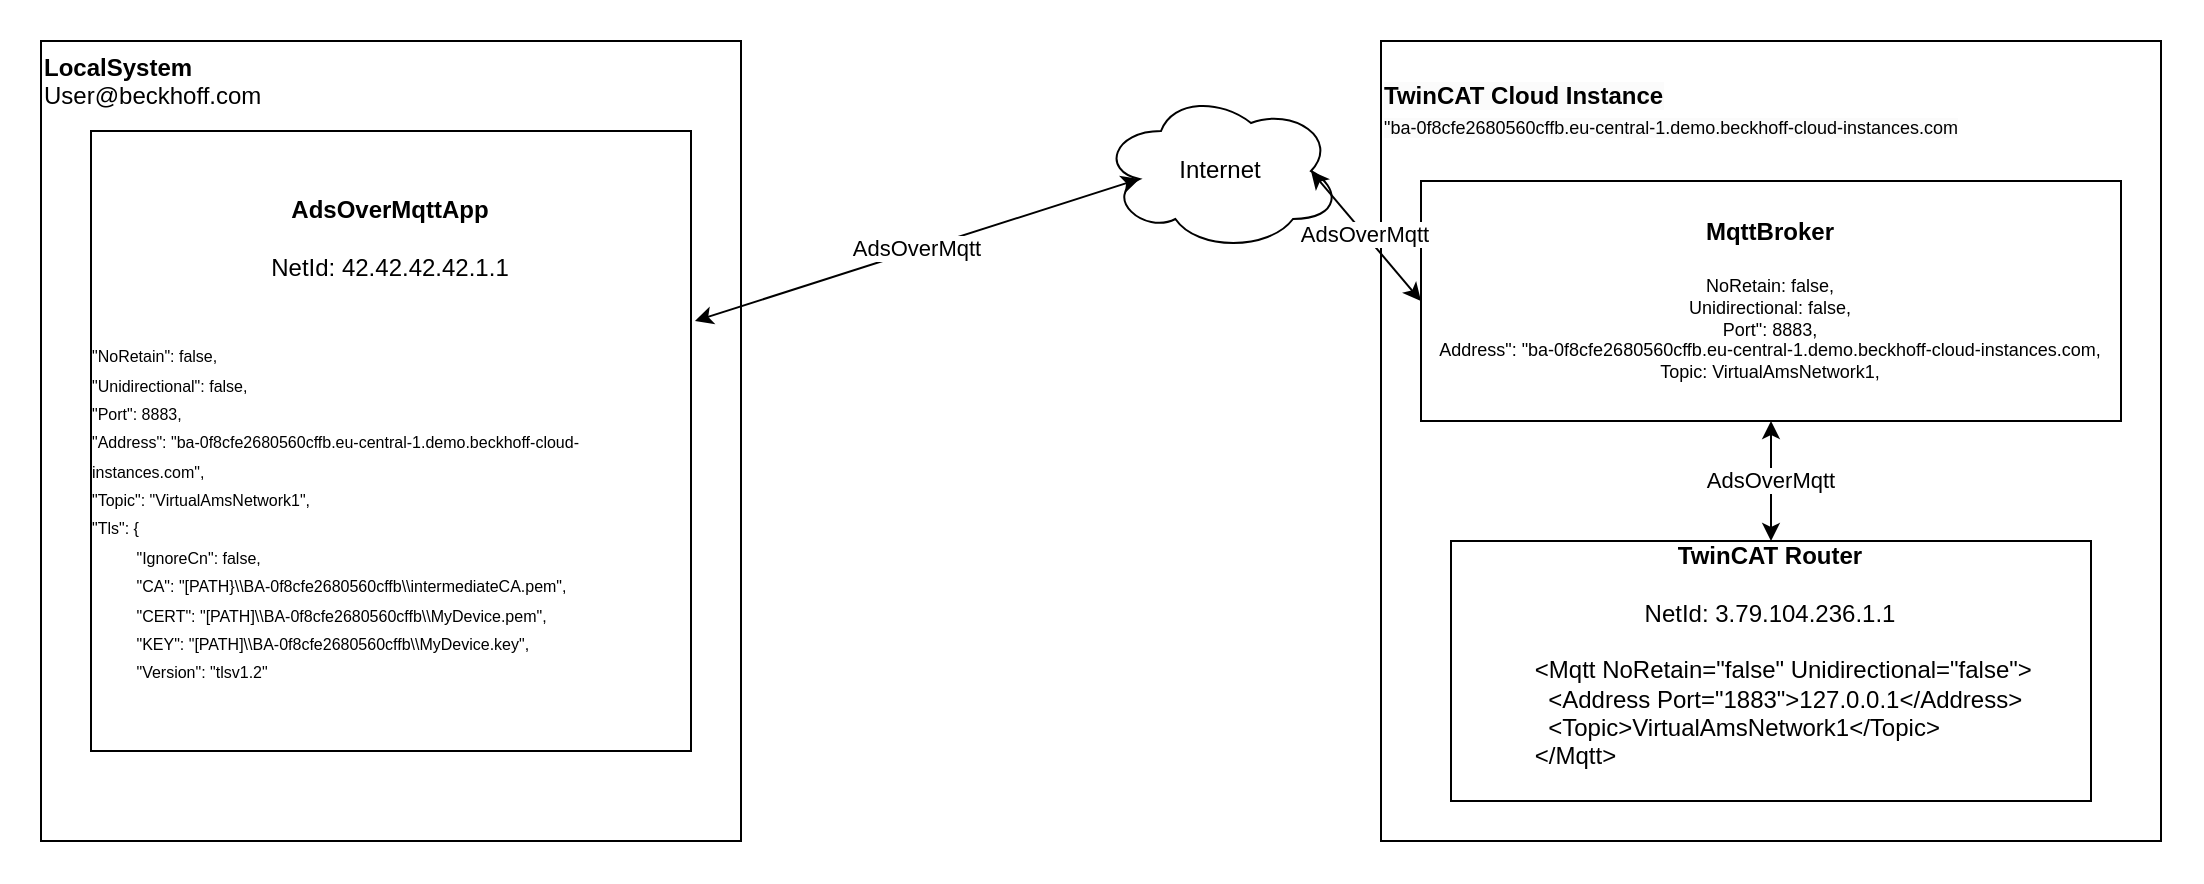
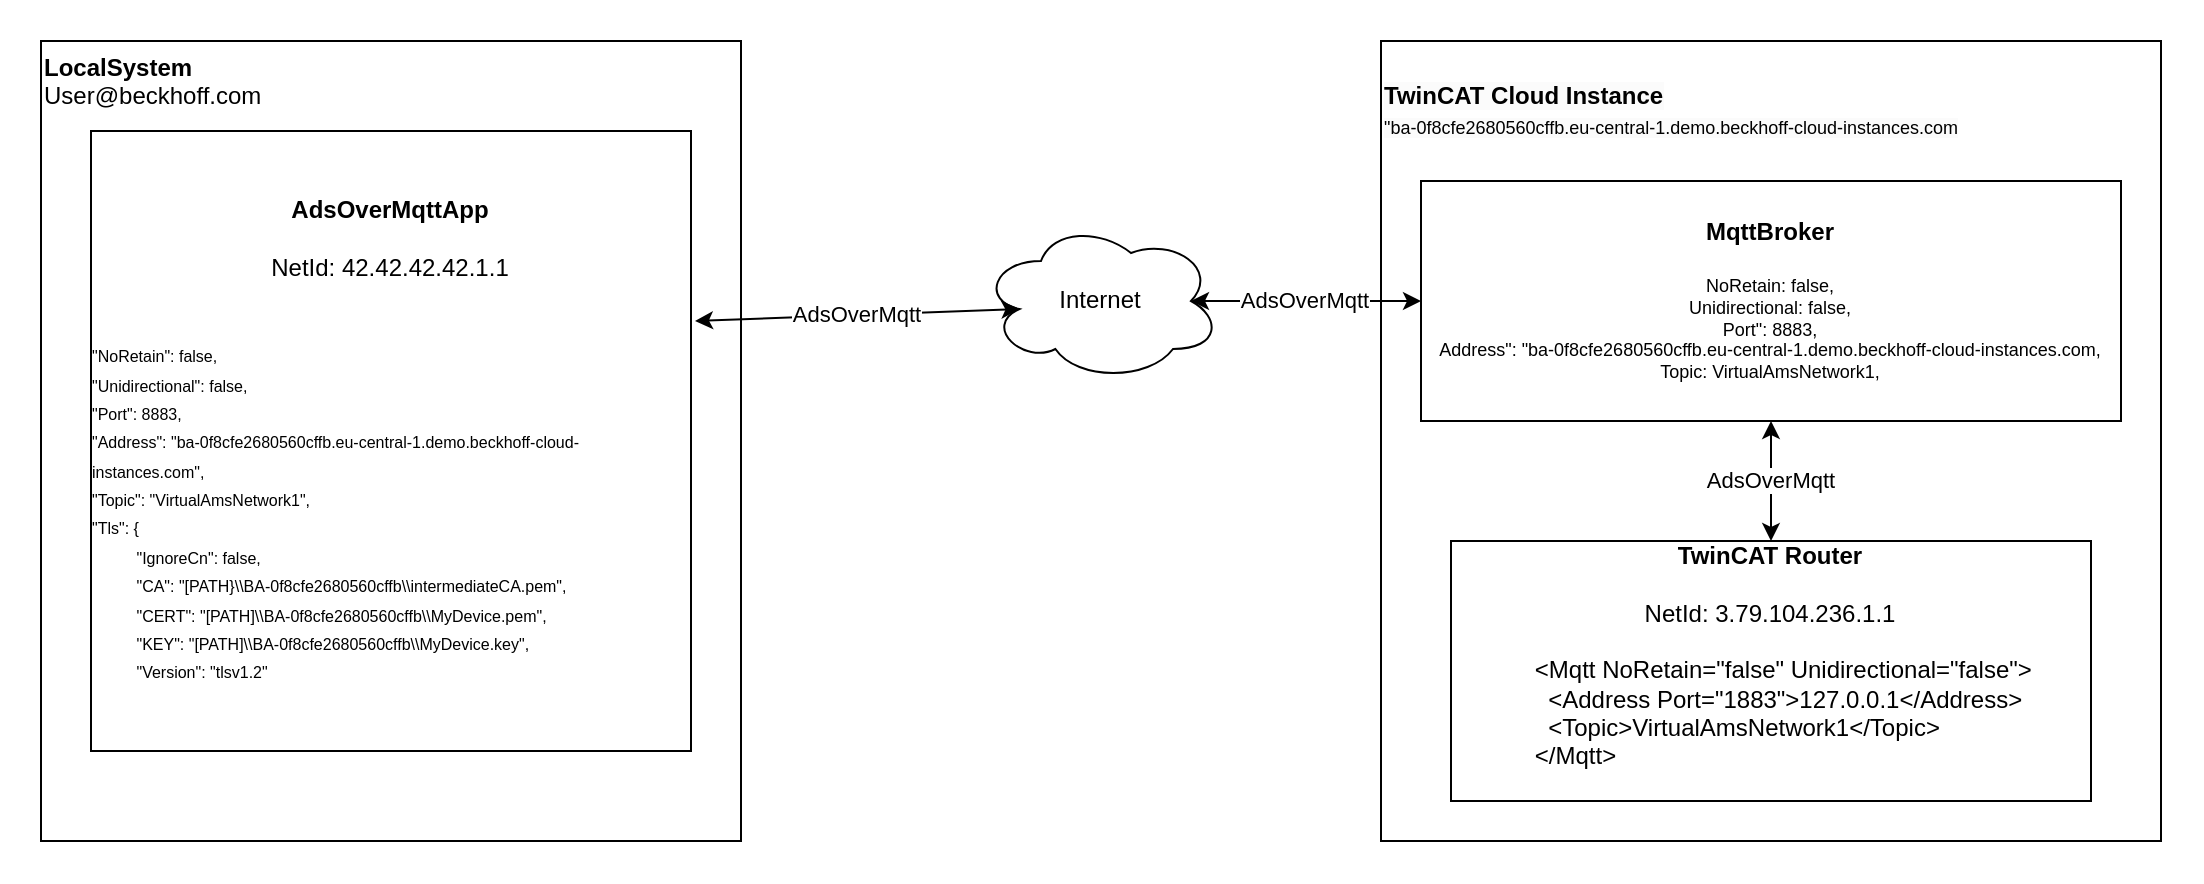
  <mxCell id="0" />
  <mxCell id="1" parent="0" />
  <mxCell id="2" value="&lt;div&gt;&lt;b&gt;LocalSystem&lt;/b&gt;&lt;/div&gt;&lt;div&gt;User@beckhoff.com&lt;/div&gt;" style="rounded=0;whiteSpace=wrap;html=1;align=left;verticalAlign=top;" vertex="1" parent="1"><mxGeometry x="20" y="20" width="350" height="400" as="geometry" /></mxCell>
  <mxCell id="3" value="&lt;b&gt;AdsOverMqttApp&lt;/b&gt;&lt;div&gt;&lt;br&gt;&lt;/div&gt;&lt;div&gt;NetId: 42.42.42.42.1.1&lt;/div&gt;&lt;div&gt;&lt;br&gt;&lt;/div&gt;&lt;div&gt;&lt;br&gt;&lt;/div&gt;&lt;div&gt;&lt;div style=&quot;text-align: left;&quot;&gt;&lt;font style=&quot;font-size: 8px;&quot;&gt;&quot;NoRetain&quot;: false,&lt;/font&gt;&lt;/div&gt;&lt;div style=&quot;text-align: left;&quot;&gt;&lt;font style=&quot;font-size: 8px;&quot;&gt;&quot;Unidirectional&quot;: false,&lt;/font&gt;&lt;/div&gt;&lt;div style=&quot;text-align: left;&quot;&gt;&lt;font style=&quot;font-size: 8px;&quot;&gt;&quot;Port&quot;: 8883,&lt;/font&gt;&lt;/div&gt;&lt;div style=&quot;text-align: left;&quot;&gt;&lt;font style=&quot;font-size: 8px;&quot;&gt;&quot;Address&quot;: &quot;ba-0f8cfe2680560cffb.eu-central-1.demo.beckhoff-cloud-instances.com&quot;,&lt;/font&gt;&lt;/div&gt;&lt;div style=&quot;text-align: left;&quot;&gt;&lt;font style=&quot;font-size: 8px;&quot;&gt;&quot;Topic&quot;: &quot;VirtualAmsNetwork1&quot;,&lt;/font&gt;&lt;/div&gt;&lt;div style=&quot;text-align: left;&quot;&gt;&lt;font style=&quot;font-size: 8px;&quot;&gt;&quot;Tls&quot;: {&lt;/font&gt;&lt;/div&gt;&lt;div style=&quot;text-align: left;&quot;&gt;&lt;font style=&quot;font-size: 8px;&quot;&gt;&amp;nbsp; &amp;nbsp; &amp;nbsp; &amp;nbsp; &amp;nbsp; &quot;IgnoreCn&quot;: false,&lt;/font&gt;&lt;/div&gt;&lt;div style=&quot;text-align: left;&quot;&gt;&lt;font style=&quot;font-size: 8px;&quot;&gt;&amp;nbsp; &amp;nbsp; &amp;nbsp; &amp;nbsp; &amp;nbsp; &quot;CA&quot;: &quot;[PATH}\\BA-0f8cfe2680560cffb\\intermediateCA.pem&quot;,&lt;/font&gt;&lt;/div&gt;&lt;div style=&quot;text-align: left;&quot;&gt;&lt;font style=&quot;font-size: 8px;&quot;&gt;&amp;nbsp; &amp;nbsp; &amp;nbsp; &amp;nbsp; &amp;nbsp; &quot;CERT&quot;: &quot;[PATH]\\BA-0f8cfe2680560cffb\\MyDevice.pem&quot;,&lt;/font&gt;&lt;/div&gt;&lt;div style=&quot;text-align: left;&quot;&gt;&lt;font style=&quot;font-size: 8px;&quot;&gt;&amp;nbsp; &amp;nbsp; &amp;nbsp; &amp;nbsp; &amp;nbsp; &quot;KEY&quot;: &quot;[PATH]\\BA-0f8cfe2680560cffb\\MyDevice.key&quot;,&lt;/font&gt;&lt;/div&gt;&lt;div style=&quot;text-align: left;&quot;&gt;&lt;font style=&quot;font-size: 8px;&quot;&gt;&amp;nbsp; &amp;nbsp; &amp;nbsp; &amp;nbsp; &amp;nbsp; &quot;Version&quot;: &quot;tlsv1.2&quot;&lt;/font&gt;&lt;/div&gt;&lt;/div&gt;" style="rounded=0;whiteSpace=wrap;html=1;" parent="1" vertex="1"><mxGeometry x="45" y="65" width="300" height="310" as="geometry" /></mxCell>
  <mxCell id="4" value="&lt;br&gt;&lt;span style=&quot;color: rgb(0, 0, 0); font-family: Helvetica; font-style: normal; font-variant-ligatures: normal; font-variant-caps: normal; letter-spacing: normal; orphans: 2; text-align: center; text-indent: 0px; text-transform: none; widows: 2; word-spacing: 0px; -webkit-text-stroke-width: 0px; white-space: normal; background-color: rgb(251, 251, 251); text-decoration-thickness: initial; text-decoration-style: initial; text-decoration-color: initial; float: none; display: inline !important;&quot;&gt;&lt;font style=&quot;&quot;&gt;&lt;b&gt;TwinCAT Cloud Instance&lt;/b&gt;&lt;/font&gt;&lt;/span&gt;&lt;div&gt;&lt;span style=&quot;color: rgb(0, 0, 0); font-family: Helvetica; font-size: 9px; font-style: normal; font-variant-ligatures: normal; font-variant-caps: normal; font-weight: 400; letter-spacing: normal; orphans: 2; text-align: center; text-indent: 0px; text-transform: none; widows: 2; word-spacing: 0px; -webkit-text-stroke-width: 0px; white-space: normal; background-color: rgb(251, 251, 251); text-decoration-thickness: initial; text-decoration-style: initial; text-decoration-color: initial; float: none; display: inline !important;&quot;&gt;&quot;ba-0f8cfe2680560cffb.eu-central-1.demo.beckhoff-cloud-instances.com&lt;/span&gt;&lt;br&gt;&lt;br&gt;&lt;/div&gt;" style="rounded=0;whiteSpace=wrap;html=1;align=left;verticalAlign=top;" vertex="1" parent="1"><mxGeometry x="690" y="20" width="390" height="400" as="geometry" /></mxCell>
- <mxCell id="5" value="Internet" style="ellipse;shape=cloud;whiteSpace=wrap;html=1;" parent="1" vertex="1"><mxGeometry x="550" y="45" width="120" height="80" as="geometry" /></mxCell>
+ <mxCell id="5" value="Internet" style="ellipse;shape=cloud;whiteSpace=wrap;html=1;" parent="1" vertex="1"><mxGeometry x="490" y="110" width="120" height="80" as="geometry" /></mxCell>
  <mxCell id="6" value="&lt;div&gt;&lt;font&gt;&lt;b&gt;MqttBroker&lt;/b&gt;&lt;/font&gt;&lt;/div&gt;&lt;div&gt;&lt;font&gt;&lt;br&gt;&lt;/font&gt;&lt;/div&gt;&lt;div&gt;&lt;font style=&quot;font-size: 9px;&quot;&gt;&lt;div style=&quot;&quot;&gt;NoRetain: false,&lt;/div&gt;&lt;div style=&quot;&quot;&gt;Unidirectional: false,&lt;/div&gt;&lt;div style=&quot;&quot;&gt;Port&quot;: 8883,&lt;/div&gt;&lt;div style=&quot;&quot;&gt;Address&quot;: &quot;ba-0f8cfe2680560cffb.eu-central-1.demo.beckhoff-cloud-instances.com,&lt;/div&gt;&lt;div style=&quot;&quot;&gt;Topic: VirtualAmsNetwork1,&lt;/div&gt;&lt;/font&gt;&lt;/div&gt;&lt;div&gt;&lt;div style=&quot;background-color: rgb(31, 31, 31); font-family: &amp;quot;Cascadia Code PL&amp;quot;, Consolas, &amp;quot;Courier New&amp;quot;, monospace, Consolas, &amp;quot;Courier New&amp;quot;, monospace; font-size: 14px; line-height: 19px; white-space: pre; color: rgb(204, 204, 204);&quot;&gt;&lt;div style=&quot;color: light-dark(rgb(204, 204, 204), rgb(204, 204, 204));&quot;&gt;&lt;/div&gt;&lt;/div&gt;&lt;/div&gt;" style="rounded=0;whiteSpace=wrap;html=1;" vertex="1" parent="1"><mxGeometry x="710" y="90" width="350" height="120" as="geometry" /></mxCell>
  <mxCell id="7" value="&lt;div&gt;&lt;b&gt;TwinCAT Router&lt;/b&gt;&lt;/div&gt;&lt;div&gt;&lt;br&gt;&lt;/div&gt;&lt;div&gt;NetId:&amp;nbsp;3.79.104.236.1.1&lt;/div&gt;&lt;div style=&quot;text-align: left;&quot;&gt;&lt;br&gt;&lt;/div&gt;&lt;div&gt;&lt;div style=&quot;text-align: left;&quot;&gt;&lt;span style=&quot;background-color: transparent; color: light-dark(rgb(0, 0, 0), rgb(255, 255, 255));&quot;&gt;&amp;nbsp; &amp;nbsp; &amp;lt;Mqtt NoRetain=&quot;false&quot; Unidirectional=&quot;false&quot;&amp;gt;&lt;/span&gt;&lt;br&gt;&lt;/div&gt;&lt;div style=&quot;text-align: left;&quot;&gt;&amp;nbsp; &amp;nbsp; &amp;nbsp; &amp;lt;Address Port=&quot;1883&quot;&amp;gt;127.0.0.1&amp;lt;/Address&amp;gt;&lt;/div&gt;&lt;div style=&quot;text-align: left;&quot;&gt;&amp;nbsp; &amp;nbsp; &amp;nbsp; &amp;lt;Topic&amp;gt;VirtualAmsNetwork1&amp;lt;/Topic&amp;gt;&lt;/div&gt;&lt;div style=&quot;text-align: left;&quot;&gt;&amp;nbsp; &amp;nbsp; &amp;lt;/Mqtt&amp;gt;&lt;/div&gt;&lt;div style=&quot;text-align: left;&quot;&gt;&lt;br&gt;&lt;/div&gt;&lt;/div&gt;" style="rounded=0;whiteSpace=wrap;html=1;" vertex="1" parent="1"><mxGeometry x="725" y="270" width="320" height="130" as="geometry" /></mxCell>
  <mxCell id="8" value="AdsOverMqtt" style="endArrow=classic;startArrow=classic;html=1;rounded=0;entryX=0.16;entryY=0.55;entryDx=0;entryDy=0;entryPerimeter=0;" edge="1" parent="1" target="5"><mxGeometry width="50" height="50" relative="1" as="geometry"><mxPoint x="347" y="160" as="sourcePoint" /><mxPoint x="330" y="350" as="targetPoint" /></mxGeometry></mxCell>
  <mxCell id="9" value="AdsOverMqtt" style="endArrow=classic;startArrow=classic;html=1;rounded=0;entryX=0.875;entryY=0.5;entryDx=0;entryDy=0;entryPerimeter=0;exitX=0;exitY=0.5;exitDx=0;exitDy=0;" edge="1" parent="1" source="6" target="5"><mxGeometry width="50" height="50" relative="1" as="geometry"><mxPoint x="340" y="260" as="sourcePoint" /><mxPoint x="409" y="249" as="targetPoint" /></mxGeometry></mxCell>
  <mxCell id="10" value="AdsOverMqtt" style="endArrow=classic;startArrow=classic;html=1;rounded=0;" edge="1" parent="1" source="7" target="6"><mxGeometry width="50" height="50" relative="1" as="geometry"><mxPoint x="800" y="210" as="sourcePoint" /><mxPoint x="850" y="160" as="targetPoint" /></mxGeometry></mxCell>
